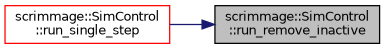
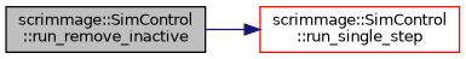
  digraph {
    rankdir=RL
    fontname="DejaVu Sans"
    node [fontname="DejaVu Sans" fontsize=10 shape=record style=filled]
    n1 [color=black fillcolor=grey75 fontcolor=black height=0.2 label="scrimmage::SimControl\l::run_remove_inactive" width=0.4]
    n2 [color=red fillcolor=white height=0.2 label="scrimmage::SimControl\l::run_single_step" width=0.4]
-   n1 -> n2 [color=midnightblue dir=back fontname="DejaVu Sans" fontsize=10 labelfontname=Helvetica labelfontsize=10 style=solid]
+   n2 -> n1 [color=midnightblue dir=back fontname="DejaVu Sans" fontsize=10 labelfontname=Helvetica labelfontsize=10 style=solid]
  }
